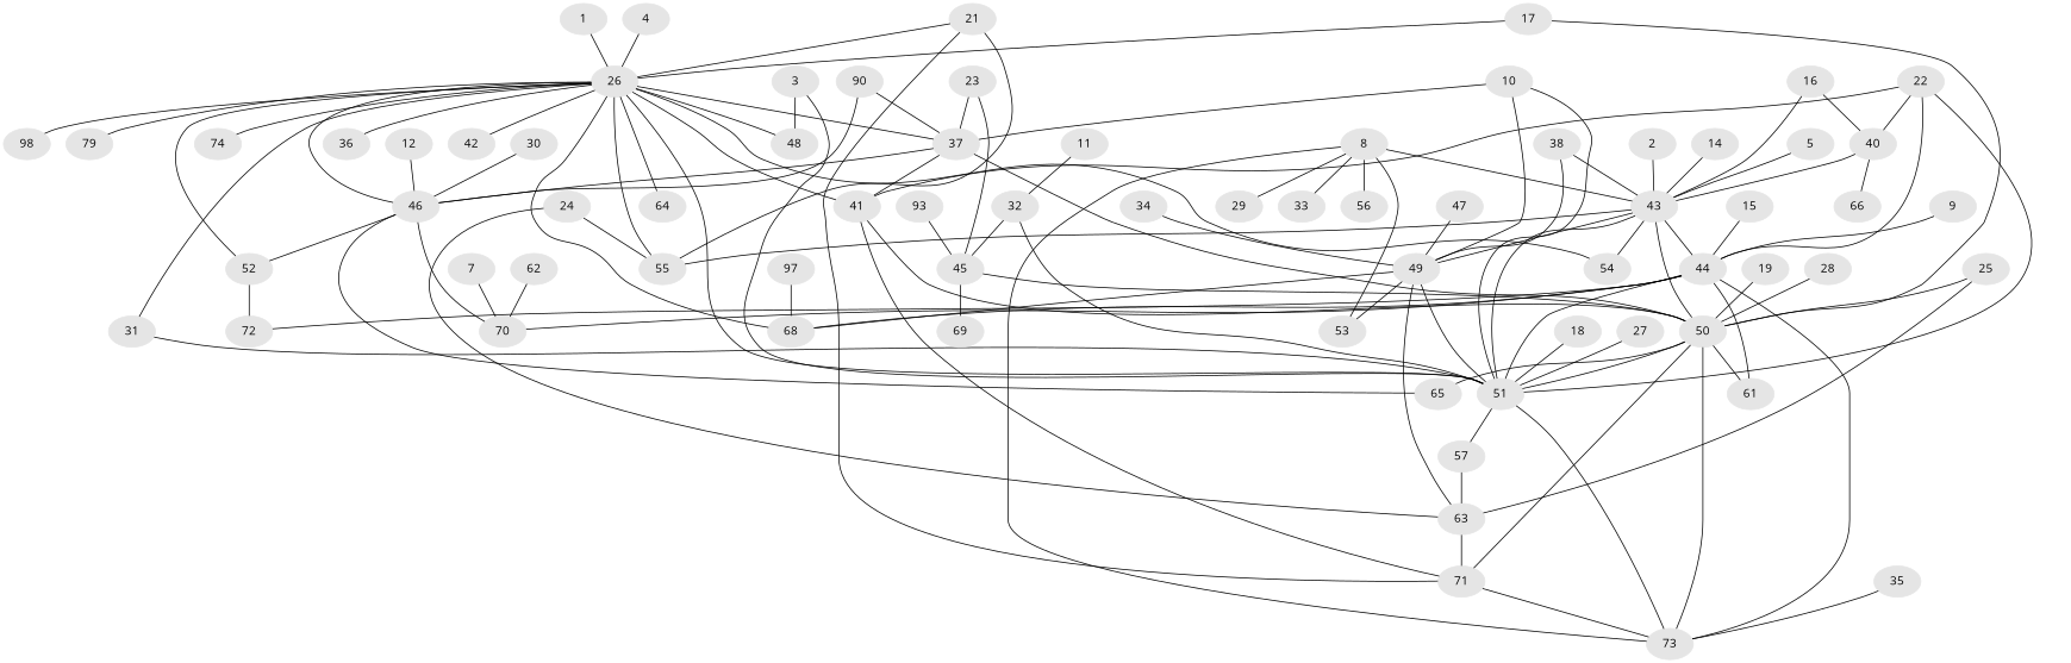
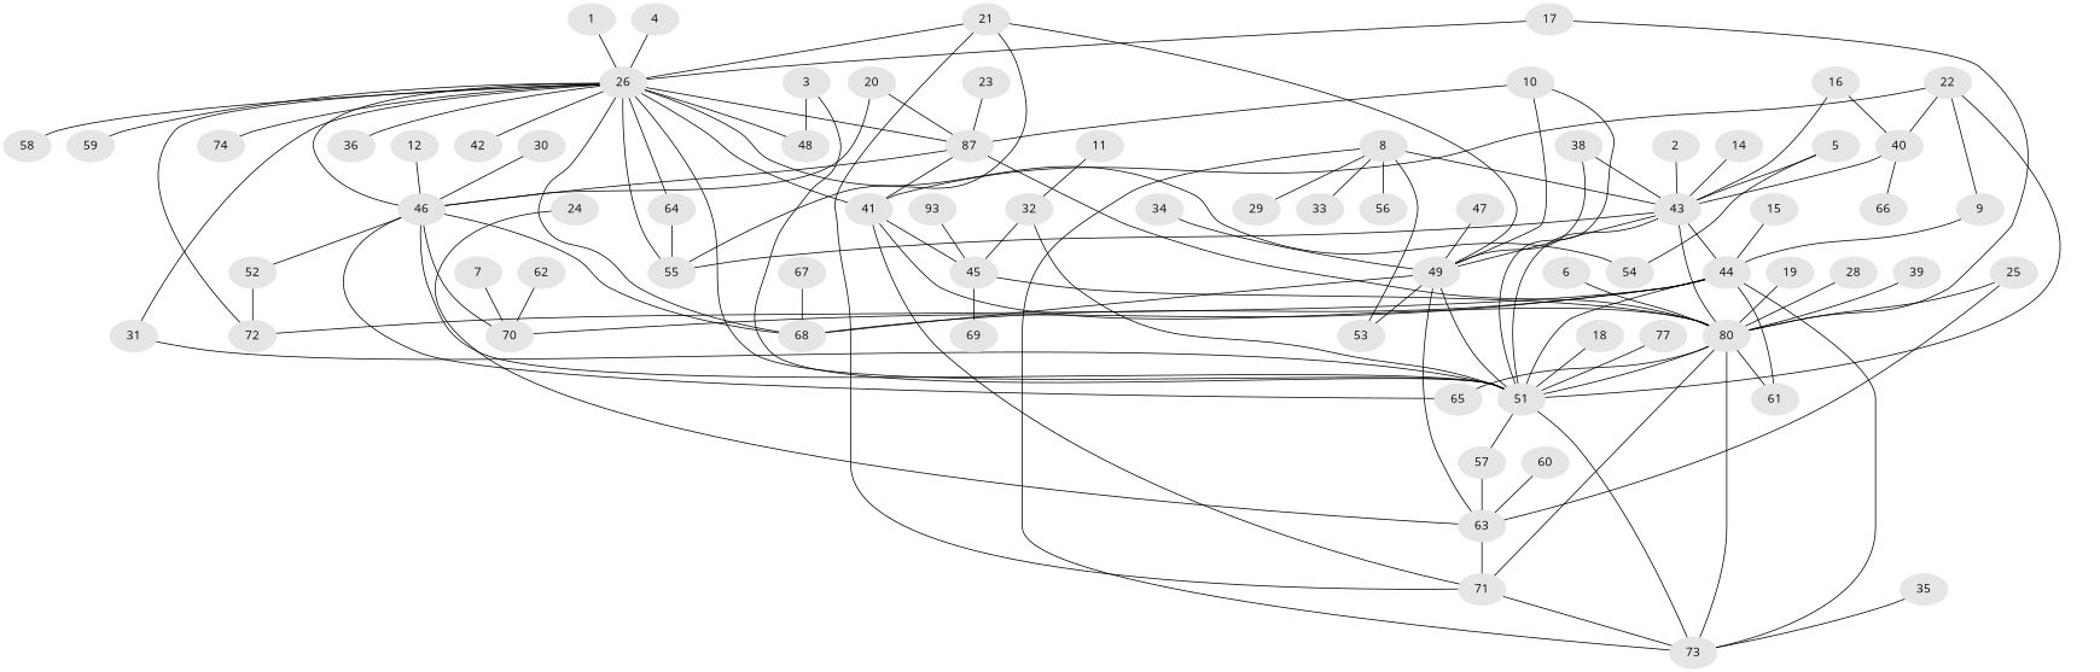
  graph {
    fontname="Open Sans"
    node [color=gray90 fontname="Open Sans" style=filled]
    edge [fontname="Open Sans" weight=1.0]
    1
    26
    48
    51
-   37
+   37 [label=87]
    46
    55
    41
    31
    36
    42
    54
-   58 [label=98]
-   59 [label=79]
+   58
+   59
    64
    68
    72
    74
    2
    43
-   50
+   50 [label=80]
    44
    49
    3
    73
    57
    4
    5
+   6
    71
    61
    65
    7
    70
    8
    29
    33
    53
    56
    9
    10
    63
    11
    32
    45
    12
    52
    n48 [label=93]
    69
    14
    15
    16
    40
    66
    17
    18
    19
-   20 [label=90]
+   20
    21
    22
    23
    24
    25
-   27
+   27 [label=77]
    28
    30
    34
    35
    38
+   39
    47
+   60
    62
-   67 [label=97]
+   67
    1 -- 26
    26 -- 48
    26 -- 51 [weight=2.0]
    26 -- 37
    26 -- 46
    26 -- 55 [weight=2.0]
    26 -- 41 [weight=2.0]
    26 -- 31
    26 -- 36
    26 -- 42
    26 -- 54
    26 -- 58
    26 -- 59
    26 -- 64
    26 -- 68 [weight=2.0]
-   26 -- 52
+   26 -- 72
    26 -- 74
    51 -- 73
    51 -- 57
    37 -- 46
    37 -- 41
    37 -- 50 [weight=2.0]
+   46 -- 51
+   46 -- 68
    46 -- 65
    46 -- 70
    46 -- 52
    41 -- 50
    41 -- 71
-   23 -- 45
+   41 -- 45
    31 -- 51
    2 -- 43
    43 -- 51
    43 -- 55
-   43 -- 54
+   5 -- 54
    43 -- 50
    43 -- 44
    43 -- 49
    50 -- 51
    50 -- 73
    50 -- 71
    50 -- 61
    50 -- 65
    44 -- 51
    44 -- 68
    44 -- 72
    44 -- 73
    44 -- 61
    44 -- 70
    49 -- 51
    49 -- 68
    49 -- 53
    49 -- 63
    3 -- 48
    3 -- 51
    57 -- 63
    4 -- 26
    5 -- 43
+   6 -- 50
    71 -- 73
    7 -- 70
    8 -- 43 [weight=2.0]
    8 -- 73
    8 -- 29
    8 -- 33
    8 -- 53
    8 -- 56
    9 -- 44
    10 -- 51
    10 -- 37
    10 -- 49
    63 -- 71
    11 -- 32
    32 -- 51
    32 -- 45
    45 -- 50
    45 -- 69
    12 -- 46
    52 -- 72
    n48 -- 45
    14 -- 43
    15 -- 44
    16 -- 43
    16 -- 40
    40 -- 43
    40 -- 66
    17 -- 26
    17 -- 50
    18 -- 51
    19 -- 50
    20 -- 37
    20 -- 46
    21 -- 26
    21 -- 55
+   21 -- 49
    21 -- 71
    22 -- 51
    22 -- 41
-   22 -- 44
+   22 -- 9
    22 -- 40
    23 -- 37
-   24 -- 55
+   64 -- 55
    24 -- 63
    25 -- 50
    25 -- 63
    27 -- 51
    28 -- 50
    30 -- 46
    34 -- 49
    35 -- 73
    38 -- 43
    38 -- 49
+   39 -- 50
    47 -- 49
+   60 -- 63
    62 -- 70
    67 -- 68
  }
